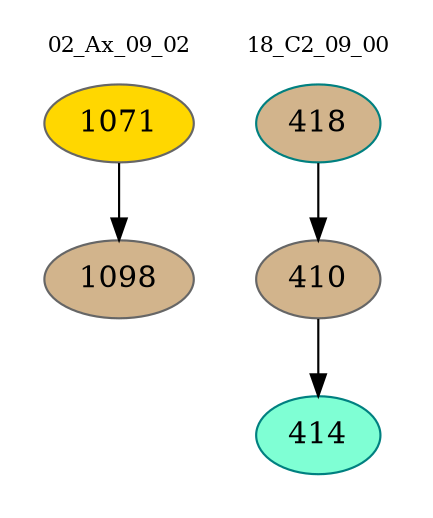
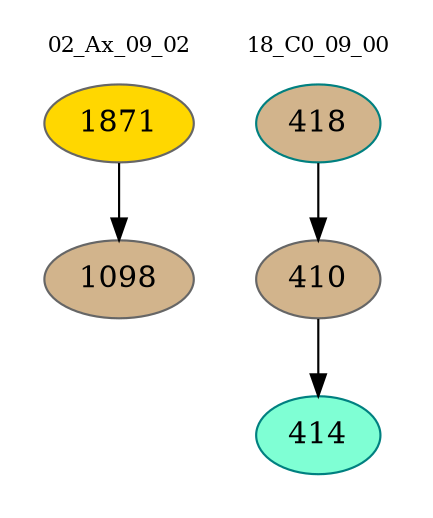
  digraph {
    node [color=gray40 fillcolor=tan style=filled]
    edge [color=black]
-   n1 [fillcolor=gold label=1071]
+   n1 [fillcolor=gold label=1871]
    n2 [label=1098]
    n3 [color=teal label=418]
    n4 [label=410]
    n5 [color=teal fillcolor=aquamarine label=414]
    subgraph cluster_1 {
      color=white
      fontsize=10
      label="02_Ax_09_02"
      n1
      n2
    }
    subgraph cluster_2 {
      color=white
      fontsize=10
-     label="18_C2_09_00"
+     label="18_C0_09_00"
      n3
      n4
      n5
    }
    n1 -> n2
    n3 -> n4
    n4 -> n5
  }
